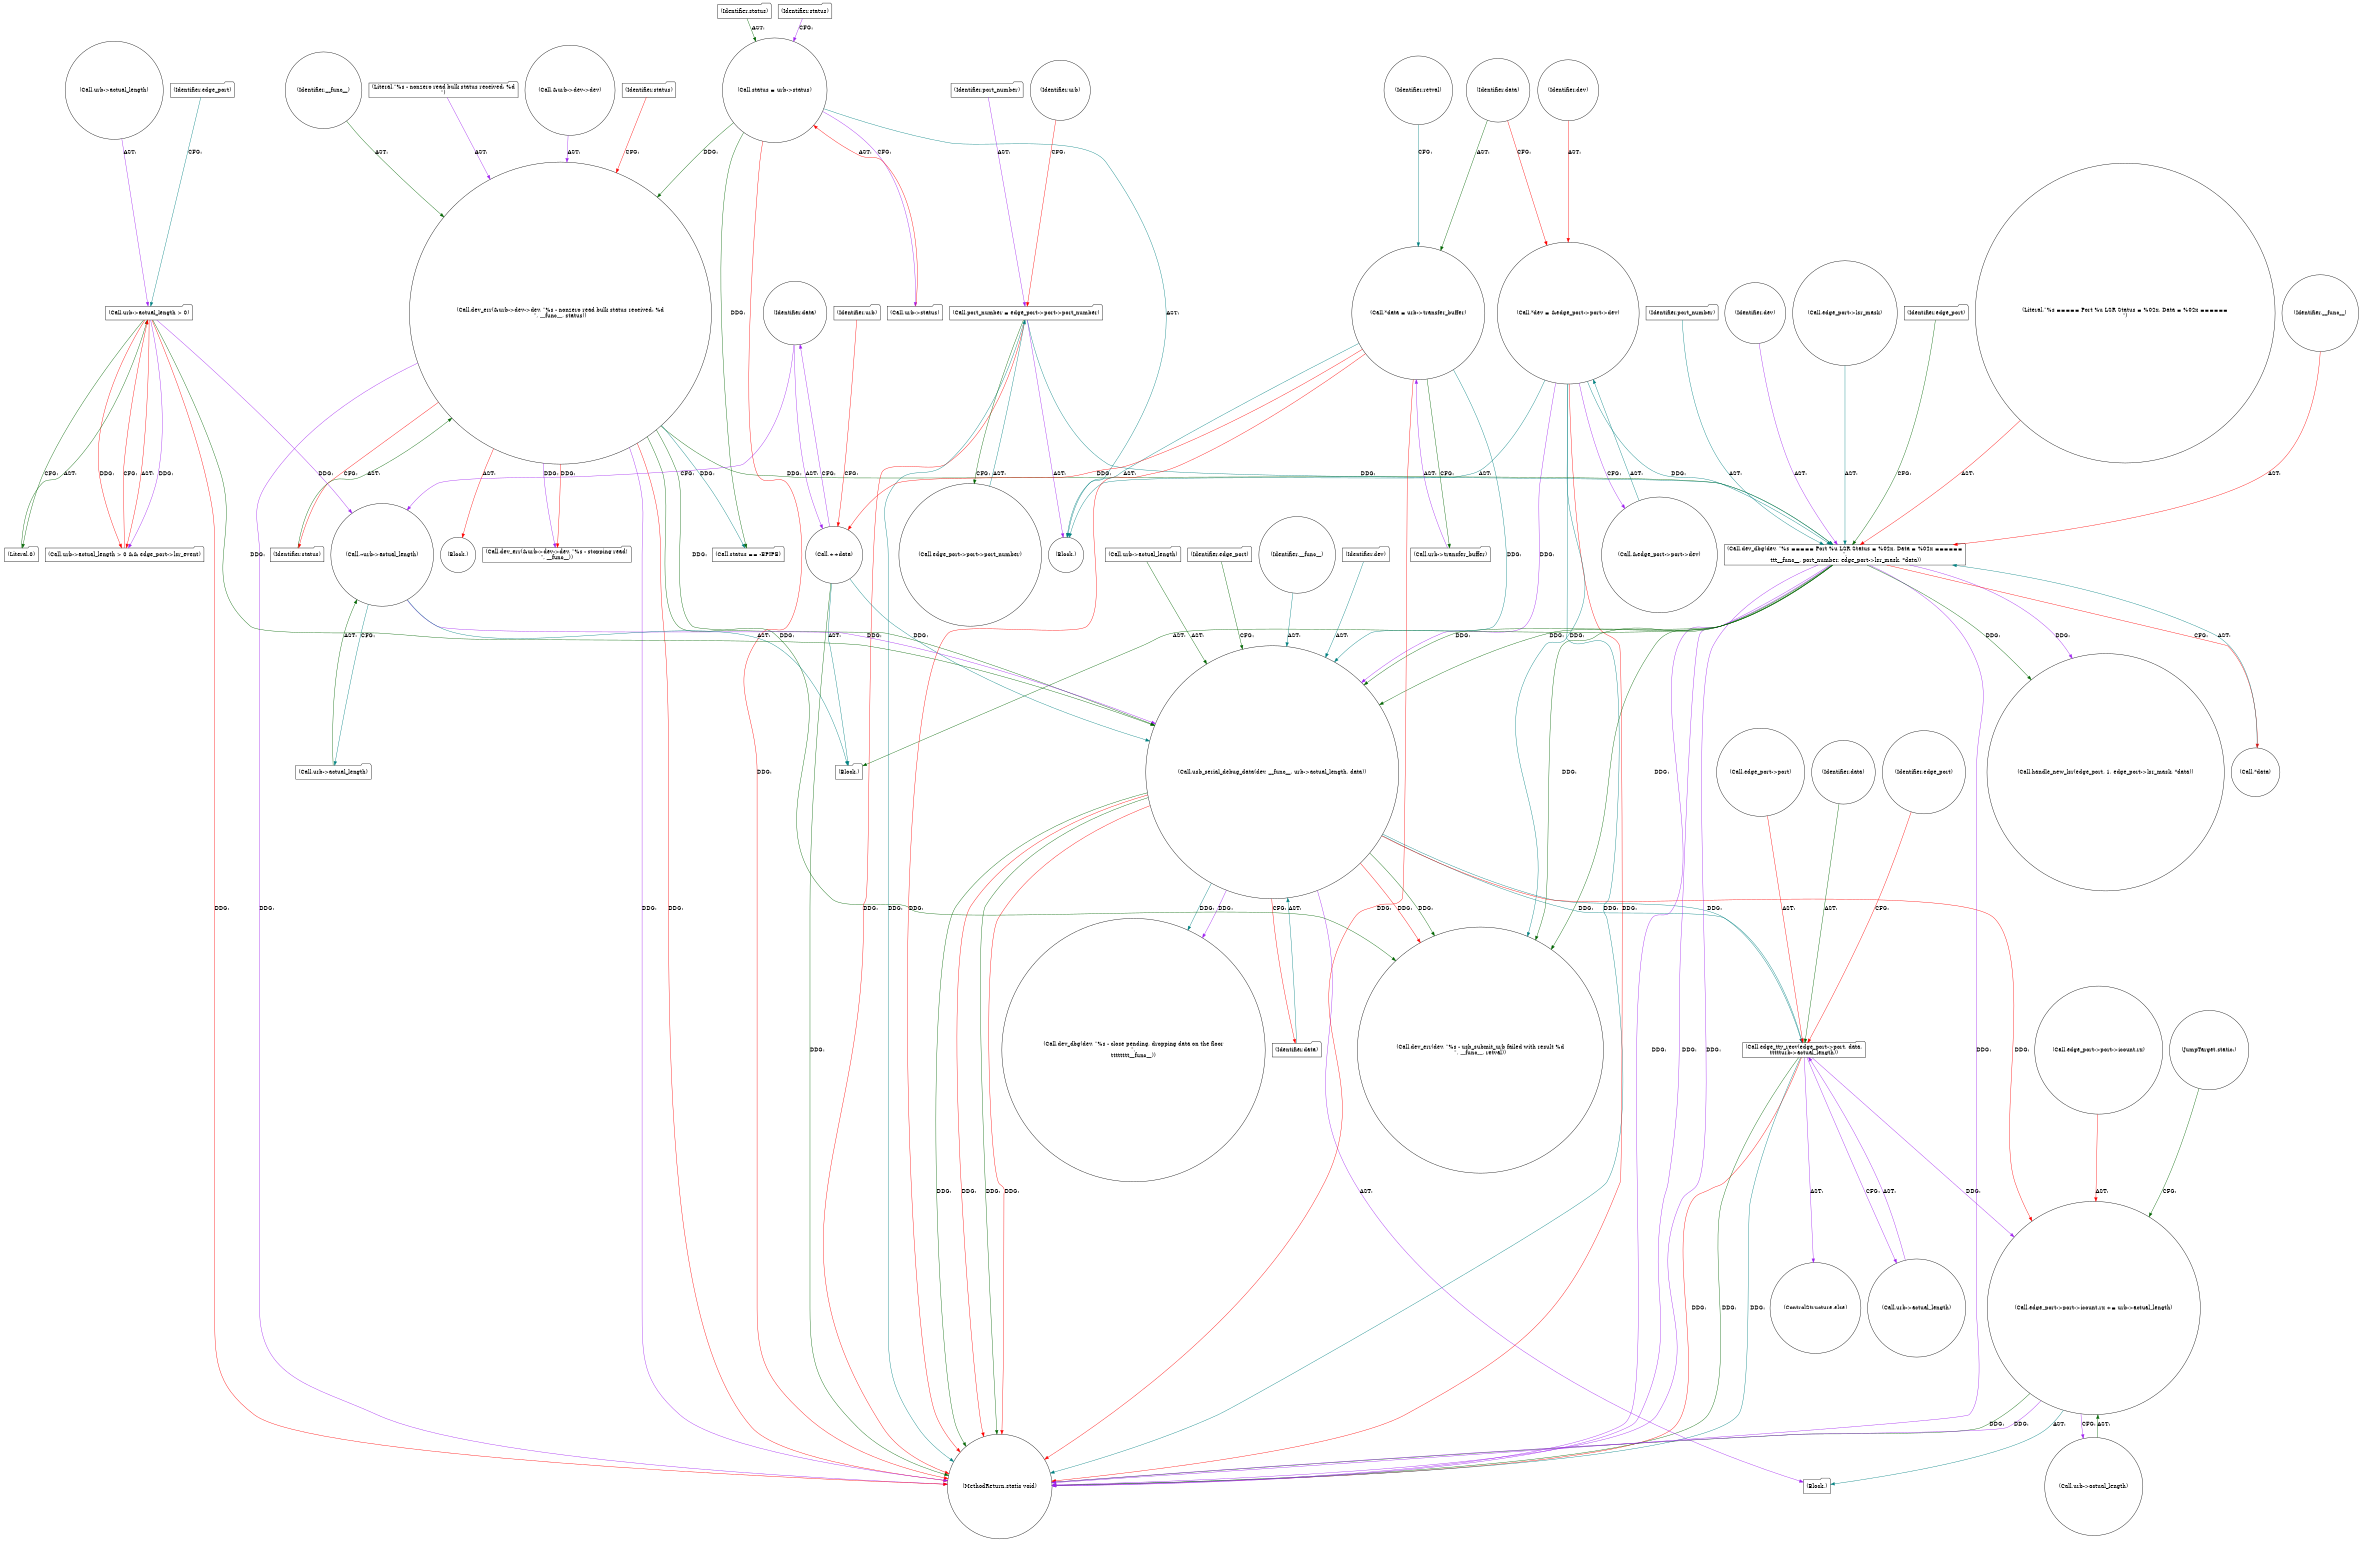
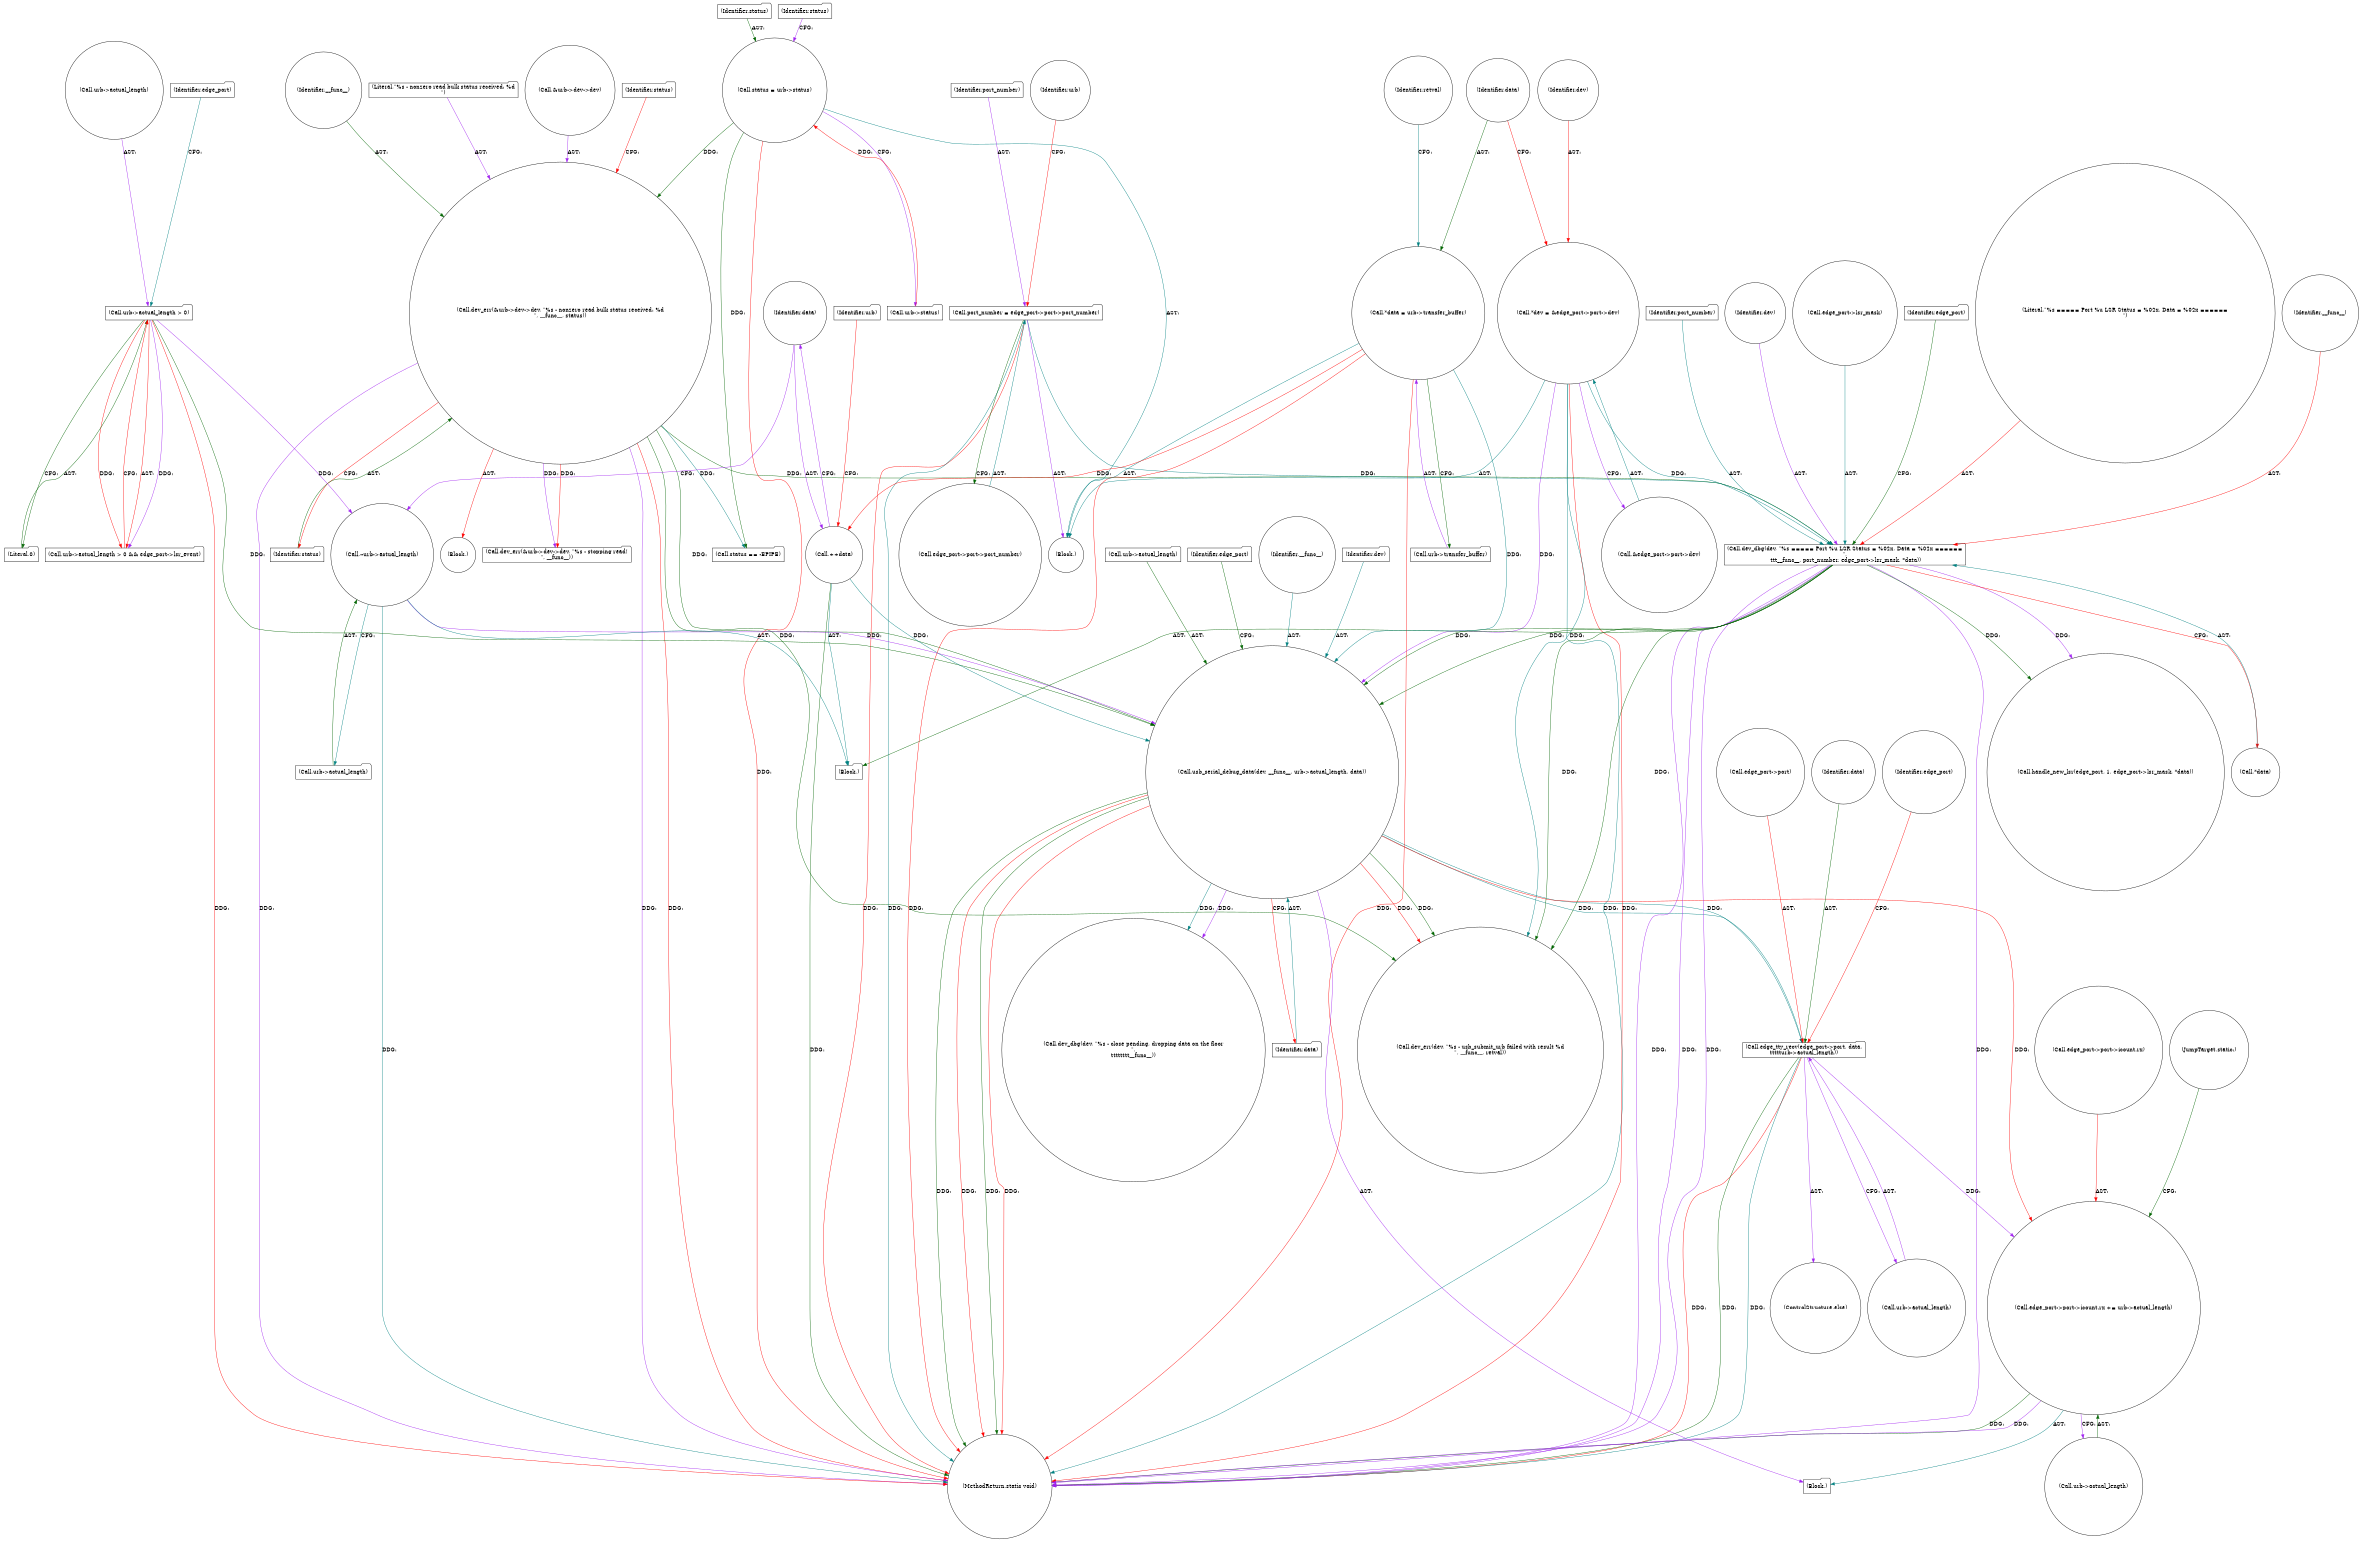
  digraph {
    node [shape=circle]
    edge [color=purple]
    n1 [label="(Call,edge_tty_recv(edge_port->port, data,\n\t\t\t\t\turb->actual_length))" shape=folder]
    n2 [label="(Call,edge_port->port->icount.rx += urb->actual_length)"]
    n3 [label="(ControlStructure,else)"]
    n4 [label="(Call,urb->actual_length)"]
    n5 [label="(MethodReturn,static void)"]
    n6 [label="(Block,)" shape=folder]
    n7 [label="(Call,urb->actual_length)"]
    n8 [label="(Call,usb_serial_debug_data(dev, __func__, urb->actual_length, data))"]
    n9 [label="(Call,dev_err(dev, \"%s - usb_submit_urb failed with result %d\n\", __func__, retval))"]
    n10 [label="(Identifier,data)" shape=folder]
    n11 [label="(Call,dev_dbg(dev, \"%s - close pending, dropping data on the floor\n\",\n\t\t\t\t\t\t\t\t__func__))"]
    n12 [label="(Call,*dev = &edge_port->port->dev)"]
    n13 [label="(Call,dev_dbg(dev, \"%s ===== Port %u LSR Status = %02x, Data = %02x ======\n\",\n \t\t\t__func__, port_number, edge_port->lsr_mask, *data))" shape=folder]
    n14 [label="(Call,&edge_port->port->dev)"]
    n15 [label="(Block,)"]
    n16 [label="(Block,)" shape=folder]
    n17 [label="(Call,handle_new_lsr(edge_port, 1, edge_port->lsr_mask, *data))"]
    n18 [label="(Call,*data)"]
    n19 [label="(Call,dev_err(&urb->dev->dev, \"%s - nonzero read bulk status received: %d\n\", __func__, status))"]
    n20 [label="(Call,status == -EPIPE)" shape=folder]
    n21 [label="(Call,dev_err(&urb->dev->dev, \"%s - stopping read!\n\", __func__))" shape=folder]
    n22 [label="(Identifier,status)" shape=folder]
    n23 [label="(Block,)"]
    n24 [label="(Call,status = urb->status)"]
    n25 [label="(Call,urb->status)" shape=folder]
    n26 [label="(Call,port_number = edge_port->port->port_number)" shape=folder]
    n27 [label="(Call,edge_port->port->port_number)"]
    n28 [label="(Call,--urb->actual_length)"]
    n29 [label="(Call,urb->actual_length)" shape=folder]
    n30 [label="(Call,urb->actual_length > 0)" shape=folder]
    n31 [label="(Literal,0)" shape=folder]
    n32 [label="(Call,urb->actual_length > 0 && edge_port->lsr_event)" shape=folder]
    n33 [label="(Call,++data)"]
    n34 [label="(Identifier,data)"]
    n35 [label="(Call,*data = urb->transfer_buffer)"]
    n36 [label="(Call,urb->transfer_buffer)" shape=folder]
    n37 [label="(Identifier,edge_port)" shape=folder]
    n38 [label="(Literal,\"%s ===== Port %u LSR Status = %02x, Data = %02x ======\n\")"]
    n39 [label="(Identifier,__func__)"]
    n40 [label="(Identifier,status)" shape=folder]
    n41 [label="(Identifier,status)" shape=folder]
    n42 [label="(Identifier,data)"]
    n43 [label="(Identifier,dev)" shape=folder]
    n44 [label="(Identifier,__func__)"]
    n45 [label="(Call,urb->actual_length)"]
    n46 [label="(Identifier,__func__)"]
    n47 [label="(Call,edge_port->port)"]
    n48 [label="(Call,urb->actual_length)" shape=folder]
    n49 [label="(Identifier,edge_port)" shape=folder]
    n50 [label="(Identifier,port_number)" shape=folder]
    n51 [label="(Call,edge_port->port->icount.rx)"]
    n52 [label="(Literal,\"%s - nonzero read bulk status received: %d\n\")" shape=folder]
    n53 [label="(Identifier,port_number)" shape=folder]
    n54 [label="(Identifier,urb)" shape=folder]
    n55 [label="(Identifier,status)" shape=folder]
    n56 [label="(Identifier,data)"]
    n57 [label="(Call,&urb->dev->dev)"]
    n58 [label="(Identifier,urb)"]
    n59 [label="(Identifier,dev)"]
    n60 [label="(Identifier,edge_port)"]
    n61 [label="(JumpTarget,static:)"]
    n62 [label="(Identifier,dev)"]
    n63 [label="(Identifier,edge_port)" shape=folder]
    n64 [label="(Call,edge_port->lsr_mask)"]
    n65 [label="(Identifier,retval)"]
    n1 -> n2 [label="DDG: "]
    n1 -> n3 [label="AST: "]
    n1 -> n4 [label="CFG: "]
    n1 -> n5 [color=red label="DDG: "]
    n1 -> n5 [color=darkgreen label="DDG: "]
    n1 -> n5 [color=teal label="DDG: "]
    n2 -> n5 [color=darkgreen label="DDG: "]
    n2 -> n5 [label="DDG: "]
    n2 -> n6 [color=teal label="AST: "]
    n2 -> n7 [label="CFG: "]
    n4 -> n1 [label="AST: "]
    n7 -> n2 [color=darkgreen label="AST: "]
    n8 -> n1 [color=teal label="DDG: "]
    n8 -> n1 [color=teal label="DDG: "]
    n8 -> n2 [color=red label="DDG: "]
    n8 -> n5 [color=darkgreen label="DDG: "]
    n8 -> n5 [color=red label="DDG: "]
    n8 -> n5 [color=darkgreen label="DDG: "]
    n8 -> n5 [color=red label="DDG: "]
    n8 -> n6 [label="AST: "]
    n8 -> n9 [color=red label="DDG: "]
    n8 -> n9 [color=darkgreen label="DDG: "]
    n8 -> n10 [color=red label="CFG: "]
    n8 -> n11 [color=teal label="DDG: "]
    n8 -> n11 [label="DDG: "]
    n10 -> n8 [color=teal label="AST: "]
    n12 -> n5 [color=teal label="DDG: "]
    n12 -> n5 [color=red label="DDG: "]
    n12 -> n8 [label="DDG: "]
    n12 -> n9 [color=teal label="DDG: "]
    n12 -> n13 [color=teal label="DDG: "]
    n12 -> n14 [label="CFG: "]
    n12 -> n15 [color=teal label="AST: "]
    n13 -> n5 [label="DDG: "]
    n13 -> n5 [label="DDG: "]
    n13 -> n5 [label="DDG: "]
    n13 -> n5 [label="DDG: "]
    n13 -> n8 [color=darkgreen label="DDG: "]
    n13 -> n8 [color=darkgreen label="DDG: "]
    n13 -> n9 [color=darkgreen label="DDG: "]
    n13 -> n9 [color=darkgreen label="DDG: "]
    n13 -> n16 [color=darkgreen label="AST: "]
    n13 -> n17 [label="DDG: "]
    n13 -> n17 [color=darkgreen label="DDG: "]
    n13 -> n18 [color=red label="CFG: "]
    n14 -> n12 [color=teal label="AST: "]
    n18 -> n13 [color=teal label="AST: "]
    n19 -> n5 [color=red label="DDG: "]
    n19 -> n5 [label="DDG: "]
    n19 -> n5 [label="DDG: "]
    n19 -> n8 [color=darkgreen label="DDG: "]
    n19 -> n9 [color=darkgreen label="DDG: "]
    n19 -> n13 [color=darkgreen label="DDG: "]
    n19 -> n20 [color=teal label="DDG: "]
    n19 -> n21 [label="DDG: "]
    n19 -> n21 [color=red label="DDG: "]
    n19 -> n22 [color=red label="CFG: "]
    n19 -> n23 [color=red label="AST: "]
    n22 -> n19 [color=darkgreen label="AST: "]
    n24 -> n5 [color=red label="DDG: "]
    n24 -> n15 [color=teal label="AST: "]
    n24 -> n19 [color=darkgreen label="DDG: "]
    n24 -> n20 [color=darkgreen label="DDG: "]
    n24 -> n25 [label="CFG: "]
-   n25 -> n24 [color=red label="AST: "]
+   n25 -> n24 [color=red label="DDG: "]
    n26 -> n5 [color=red label="DDG: "]
    n26 -> n5 [color=teal label="DDG: "]
    n26 -> n13 [color=teal label="DDG: "]
    n26 -> n15 [label="AST: "]
    n26 -> n27 [color=darkgreen label="CFG: "]
    n27 -> n26 [color=teal label="AST: "]
+   n28 -> n5 [color=teal label="DDG: "]
    n28 -> n8 [label="DDG: "]
    n28 -> n16 [color=teal label="AST: "]
    n28 -> n29 [color=teal label="CFG: "]
    n29 -> n28 [color=darkgreen label="AST: "]
    n30 -> n5 [color=red label="DDG: "]
    n30 -> n8 [color=darkgreen label="DDG: "]
    n30 -> n28 [label="DDG: "]
    n30 -> n31 [color=darkgreen label="CFG: "]
    n30 -> n32 [color=red label="AST: "]
    n30 -> n32 [label="DDG: "]
    n30 -> n32 [color=red label="DDG: "]
    n31 -> n30 [color=darkgreen label="AST: "]
    n32 -> n30 [color=red label="CFG: "]
    n33 -> n5 [color=darkgreen label="DDG: "]
    n33 -> n8 [color=teal label="DDG: "]
    n33 -> n16 [color=teal label="AST: "]
    n33 -> n34 [label="CFG: "]
    n34 -> n28 [label="CFG: "]
    n34 -> n33 [label="AST: "]
    n35 -> n5 [color=red label="DDG: "]
    n35 -> n5 [color=red label="DDG: "]
    n35 -> n8 [color=teal label="DDG: "]
    n35 -> n15 [color=teal label="AST: "]
    n35 -> n33 [color=red label="DDG: "]
    n35 -> n36 [color=darkgreen label="CFG: "]
    n36 -> n35 [label="AST: "]
    n37 -> n13 [color=darkgreen label="CFG: "]
    n38 -> n13 [color=red label="AST: "]
    n39 -> n8 [color=teal label="AST: "]
    n40 -> n19 [color=red label="CFG: "]
    n41 -> n24 [color=darkgreen label="AST: "]
    n42 -> n12 [color=red label="CFG: "]
    n42 -> n35 [color=darkgreen label="AST: "]
    n43 -> n8 [color=teal label="AST: "]
    n44 -> n19 [color=darkgreen label="AST: "]
    n45 -> n30 [label="AST: "]
    n46 -> n13 [color=red label="AST: "]
    n47 -> n1 [color=red label="AST: "]
    n48 -> n8 [color=darkgreen label="AST: "]
    n49 -> n8 [color=darkgreen label="CFG: "]
    n50 -> n26 [label="AST: "]
    n51 -> n2 [color=red label="AST: "]
    n52 -> n19 [label="AST: "]
    n53 -> n13 [color=teal label="AST: "]
    n54 -> n33 [color=red label="CFG: "]
    n55 -> n24 [label="CFG: "]
    n56 -> n1 [color=darkgreen label="AST: "]
    n57 -> n19 [label="AST: "]
    n58 -> n26 [color=red label="CFG: "]
    n59 -> n13 [label="AST: "]
    n60 -> n1 [color=red label="CFG: "]
    n61 -> n2 [color=darkgreen label="CFG: "]
    n62 -> n12 [color=red label="AST: "]
    n63 -> n30 [color=teal label="CFG: "]
    n64 -> n13 [color=teal label="AST: "]
    n65 -> n35 [color=teal label="CFG: "]
  }
